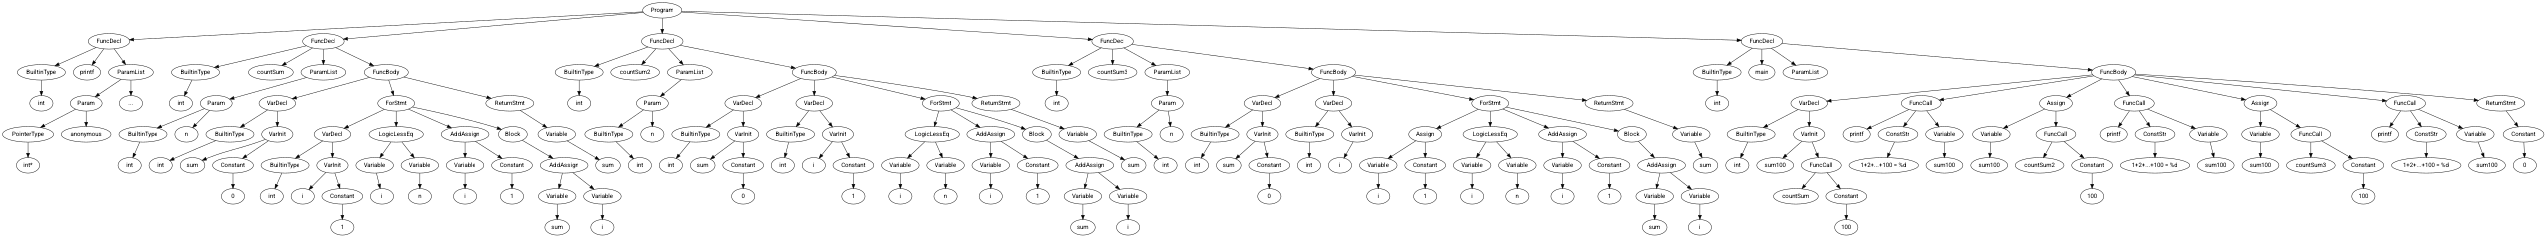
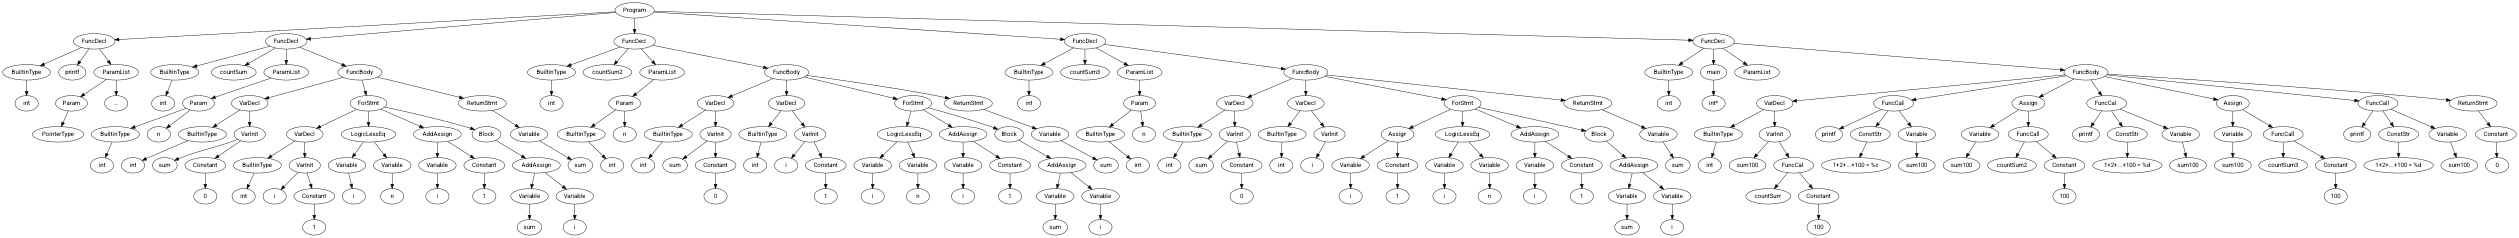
  digraph {
    fontname=Roboto
    node [fontname=Roboto]
    edge [fontname=Roboto]
    n1 [label=Program]
    n2 [label=FuncDecl]
    n3 [label=FuncDecl]
    n4 [label=FuncDecl]
    n5 [label=FuncDecl]
    n6 [label=FuncDecl]
    n7 [label=BuiltinType]
    n8 [label=printf]
    n9 [label=ParamList]
    n10 [label=BuiltinType]
    n11 [label=countSum]
    n12 [label=ParamList]
    n13 [label=FuncBody]
    n14 [label=BuiltinType]
    n15 [label=countSum2]
    n16 [label=ParamList]
    n17 [label=FuncBody]
    n18 [label=BuiltinType]
    n19 [label=countSum3]
    n20 [label=ParamList]
    n21 [label=FuncBody]
    n22 [label=BuiltinType]
    n23 [label=main]
    n24 [label=ParamList]
    n25 [label=FuncBody]
    n26 [label=int]
    n27 [label=Param]
    n28 [label="..."]
    n29 [label=PointerType]
-   n30 [label=anonymous]
    n31 [label="int*"]
    n32 [label=int]
    n33 [label=Param]
    n34 [label=VarDecl]
    n35 [label=ForStmt]
    n36 [label=ReturnStmt]
    n37 [label=BuiltinType]
    n38 [label=n]
    n39 [label=int]
    n40 [label=BuiltinType]
    n41 [label=VarInit]
    n42 [label=VarDecl]
    n43 [label=LogicLessEq]
    n44 [label=AddAssign]
    n45 [label=Block]
    n46 [label=Variable]
    n47 [label=int]
    n48 [label=sum]
    n49 [label=Constant]
    n50 [label=0]
    n51 [label=BuiltinType]
    n52 [label=VarInit]
    n53 [label=Variable]
    n54 [label=Variable]
    n55 [label=Variable]
    n56 [label=Constant]
    n57 [label=AddAssign]
    n58 [label=int]
    n59 [label=i]
    n60 [label=Constant]
    n61 [label=1]
    n62 [label=i]
    n63 [label=n]
    n64 [label=i]
    n65 [label=1]
    n66 [label=Variable]
    n67 [label=Variable]
    n68 [label=sum]
    n69 [label=i]
    n70 [label=sum]
    n71 [label=int]
    n72 [label=Param]
    n73 [label=VarDecl]
    n74 [label=VarDecl]
    n75 [label=ForStmt]
    n76 [label=ReturnStmt]
    n77 [label=BuiltinType]
    n78 [label=n]
    n79 [label=int]
    n80 [label=BuiltinType]
    n81 [label=VarInit]
    n82 [label=BuiltinType]
    n83 [label=VarInit]
    n84 [label=LogicLessEq]
    n85 [label=AddAssign]
    n86 [label=Block]
    n87 [label=Variable]
    n88 [label=int]
    n89 [label=sum]
    n90 [label=Constant]
    n91 [label=0]
    n92 [label=int]
    n93 [label=i]
    n94 [label=Constant]
    n95 [label=1]
    n96 [label=Variable]
    n97 [label=Variable]
    n98 [label=Variable]
    n99 [label=Constant]
    n100 [label=AddAssign]
    n101 [label=i]
    n102 [label=n]
    n103 [label=i]
    n104 [label=1]
    n105 [label=Variable]
    n106 [label=Variable]
    n107 [label=sum]
    n108 [label=i]
    n109 [label=sum]
    n110 [label=int]
    n111 [label=Param]
    n112 [label=VarDecl]
    n113 [label=VarDecl]
    n114 [label=ForStmt]
    n115 [label=ReturnStmt]
    n116 [label=BuiltinType]
    n117 [label=n]
    n118 [label=int]
    n119 [label=BuiltinType]
    n120 [label=VarInit]
    n121 [label=BuiltinType]
    n122 [label=VarInit]
    n123 [label=Assign]
    n124 [label=LogicLessEq]
    n125 [label=AddAssign]
    n126 [label=Block]
    n127 [label=Variable]
    n128 [label=int]
    n129 [label=sum]
    n130 [label=Constant]
    n131 [label=0]
    n132 [label=int]
    n133 [label=i]
    n134 [label=Variable]
    n135 [label=Constant]
    n136 [label=Variable]
    n137 [label=Variable]
    n138 [label=Variable]
    n139 [label=Constant]
    n140 [label=AddAssign]
    n141 [label=i]
    n142 [label=1]
    n143 [label=i]
    n144 [label=n]
    n145 [label=i]
    n146 [label=1]
    n147 [label=Variable]
    n148 [label=Variable]
    n149 [label=sum]
    n150 [label=i]
    n151 [label=sum]
    n152 [label=int]
    n153 [label=VarDecl]
    n154 [label=FuncCall]
    n155 [label=Assign]
    n156 [label=FuncCall]
    n157 [label=Assign]
    n158 [label=FuncCall]
    n159 [label=ReturnStmt]
    n160 [label=BuiltinType]
    n161 [label=VarInit]
    n162 [label=printf]
    n163 [label=ConstStr]
    n164 [label=Variable]
    n165 [label=Variable]
    n166 [label=FuncCall]
    n167 [label=printf]
    n168 [label=ConstStr]
    n169 [label=Variable]
    n170 [label=Variable]
    n171 [label=FuncCall]
    n172 [label=printf]
    n173 [label=ConstStr]
    n174 [label=Variable]
    n175 [label=Constant]
    n176 [label=int]
    n177 [label=sum100]
    n178 [label=FuncCall]
    n179 [label=countSum]
    n180 [label=Constant]
    n181 [label=100]
    n182 [label="1+2+...+100 = %d"]
    n183 [label=sum100]
    n184 [label=sum100]
    n185 [label=countSum2]
    n186 [label=Constant]
    n187 [label=100]
    n188 [label="1+2+...+100 = %d"]
    n189 [label=sum100]
    n190 [label=sum100]
    n191 [label=countSum3]
    n192 [label=Constant]
    n193 [label=100]
    n194 [label="1+2+...+100 = %d"]
    n195 [label=sum100]
    n196 [label=0]
    n1 -> n2
    n1 -> n3
    n1 -> n4
    n1 -> n5
    n1 -> n6
    n2 -> n7
    n2 -> n8
    n2 -> n9
    n3 -> n10
    n3 -> n11
    n3 -> n12
    n3 -> n13
    n4 -> n14
    n4 -> n15
    n4 -> n16
    n4 -> n17
    n5 -> n18
    n5 -> n19
    n5 -> n20
    n5 -> n21
    n6 -> n22
    n6 -> n23
    n6 -> n24
    n6 -> n25
    n7 -> n26
    n9 -> n27
    n9 -> n28
    n10 -> n32
    n12 -> n33
    n13 -> n34
    n13 -> n35
    n13 -> n36
    n14 -> n71
    n16 -> n72
    n17 -> n73
    n17 -> n74
    n17 -> n75
    n17 -> n76
    n18 -> n110
    n20 -> n111
    n21 -> n112
    n21 -> n113
    n21 -> n114
    n21 -> n115
    n22 -> n152
    n25 -> n153
    n25 -> n154
    n25 -> n155
    n25 -> n156
    n25 -> n157
    n25 -> n158
    n25 -> n159
    n27 -> n29
-   n27 -> n30
-   n29 -> n31
+   n23 -> n31
    n33 -> n37
    n33 -> n38
    n34 -> n40
    n34 -> n41
    n35 -> n42
    n35 -> n43
    n35 -> n44
    n35 -> n45
    n36 -> n46
    n37 -> n39
    n40 -> n47
    n41 -> n48
    n41 -> n49
    n42 -> n51
    n42 -> n52
    n43 -> n53
    n43 -> n54
    n44 -> n55
    n44 -> n56
    n45 -> n57
    n46 -> n70
    n49 -> n50
    n51 -> n58
    n52 -> n59
    n52 -> n60
    n53 -> n62
    n54 -> n63
    n55 -> n64
    n56 -> n65
    n57 -> n66
    n57 -> n67
    n60 -> n61
    n66 -> n68
    n67 -> n69
    n72 -> n77
    n72 -> n78
    n73 -> n80
    n73 -> n81
    n74 -> n82
    n74 -> n83
    n75 -> n84
    n75 -> n85
    n75 -> n86
    n76 -> n87
    n77 -> n79
    n80 -> n88
    n81 -> n89
    n81 -> n90
    n82 -> n92
    n83 -> n93
    n83 -> n94
    n84 -> n96
    n84 -> n97
    n85 -> n98
    n85 -> n99
    n86 -> n100
    n87 -> n109
    n90 -> n91
    n94 -> n95
    n96 -> n101
    n97 -> n102
    n98 -> n103
    n99 -> n104
    n100 -> n105
    n100 -> n106
    n105 -> n107
    n106 -> n108
    n111 -> n116
    n111 -> n117
    n112 -> n119
    n112 -> n120
    n113 -> n121
    n113 -> n122
    n114 -> n123
    n114 -> n124
    n114 -> n125
    n114 -> n126
    n115 -> n127
    n116 -> n118
    n119 -> n128
    n120 -> n129
    n120 -> n130
    n121 -> n132
    n122 -> n133
    n123 -> n134
    n123 -> n135
    n124 -> n136
    n124 -> n137
    n125 -> n138
    n125 -> n139
    n126 -> n140
    n127 -> n151
    n130 -> n131
    n134 -> n141
    n135 -> n142
    n136 -> n143
    n137 -> n144
    n138 -> n145
    n139 -> n146
    n140 -> n147
    n140 -> n148
    n147 -> n149
    n148 -> n150
    n153 -> n160
    n153 -> n161
    n154 -> n162
    n154 -> n163
    n154 -> n164
    n155 -> n165
    n155 -> n166
    n156 -> n167
    n156 -> n168
    n156 -> n169
    n157 -> n170
    n157 -> n171
    n158 -> n172
    n158 -> n173
    n158 -> n174
    n159 -> n175
    n160 -> n176
    n161 -> n177
    n161 -> n178
    n163 -> n182
    n164 -> n183
    n165 -> n184
    n166 -> n185
    n166 -> n186
    n168 -> n188
    n169 -> n189
    n170 -> n190
    n171 -> n191
    n171 -> n192
    n173 -> n194
    n174 -> n195
    n175 -> n196
    n178 -> n179
    n178 -> n180
    n180 -> n181
    n186 -> n187
    n192 -> n193
  }
